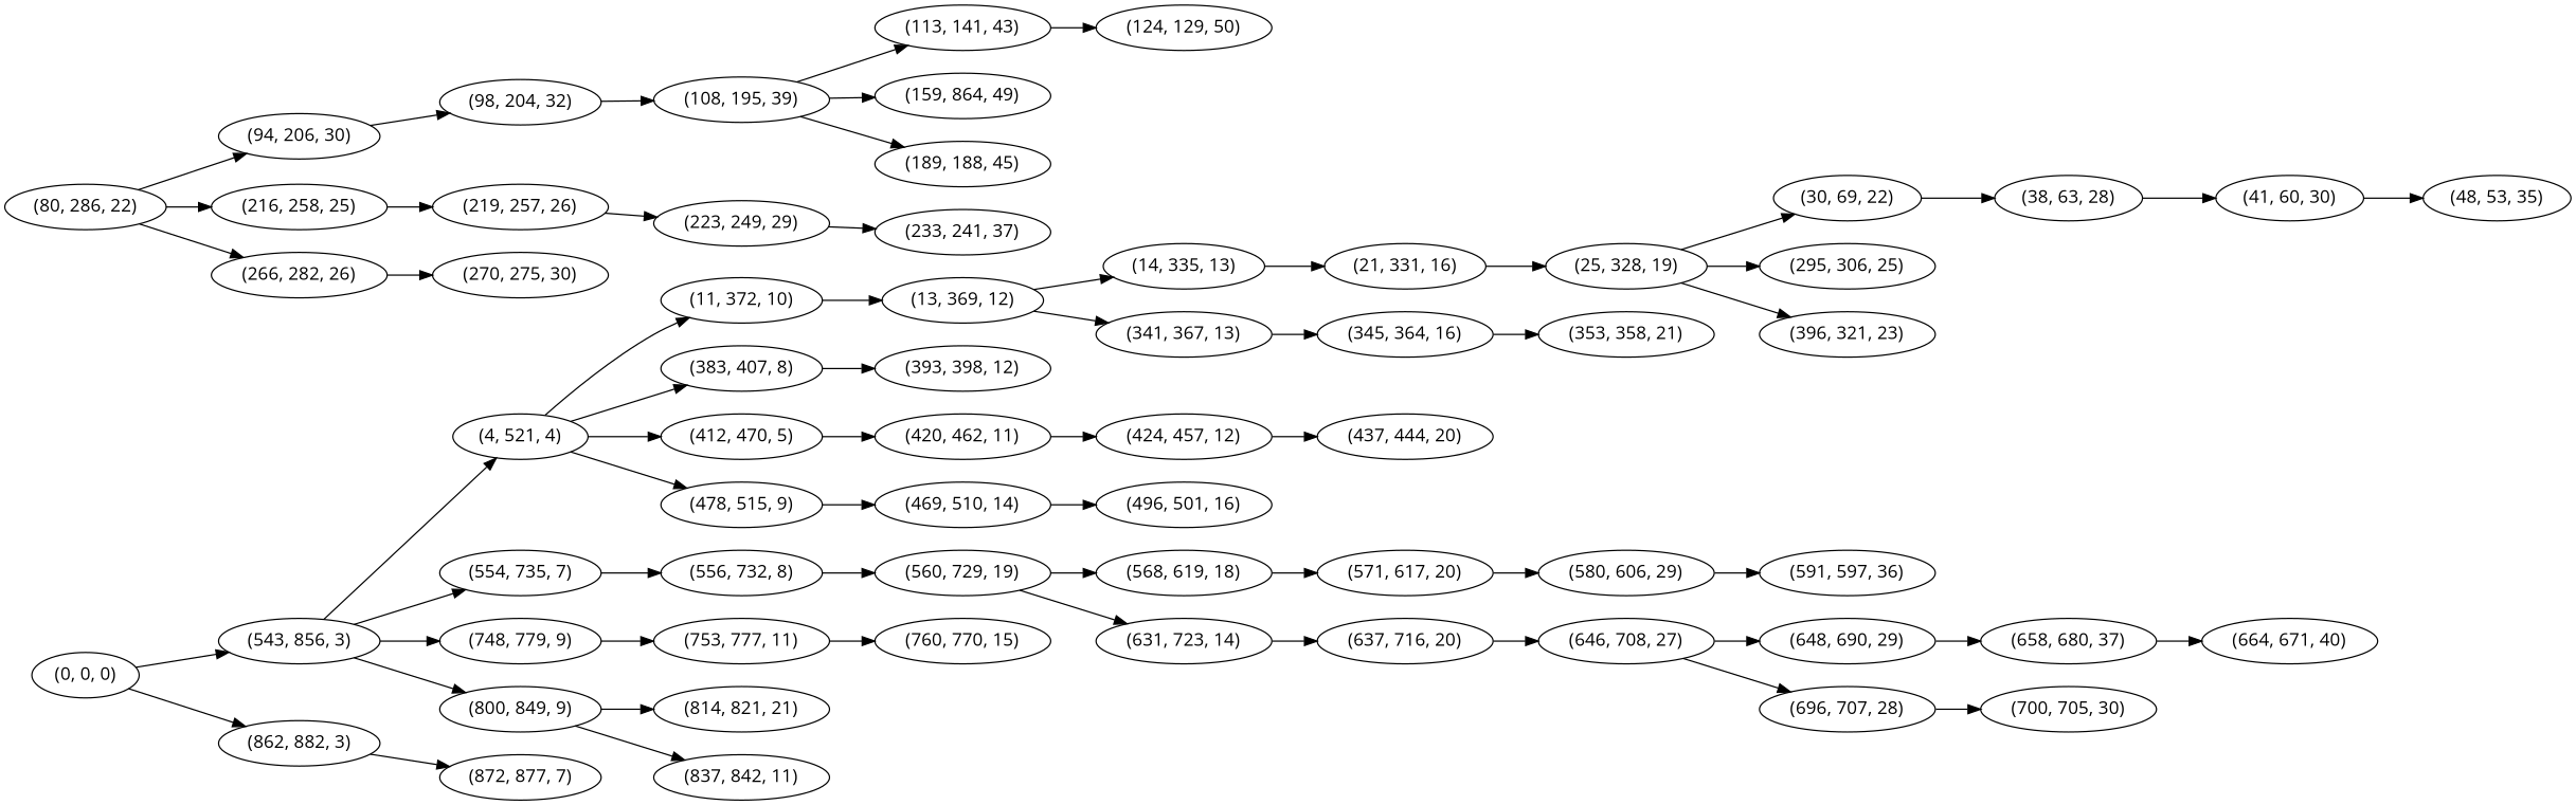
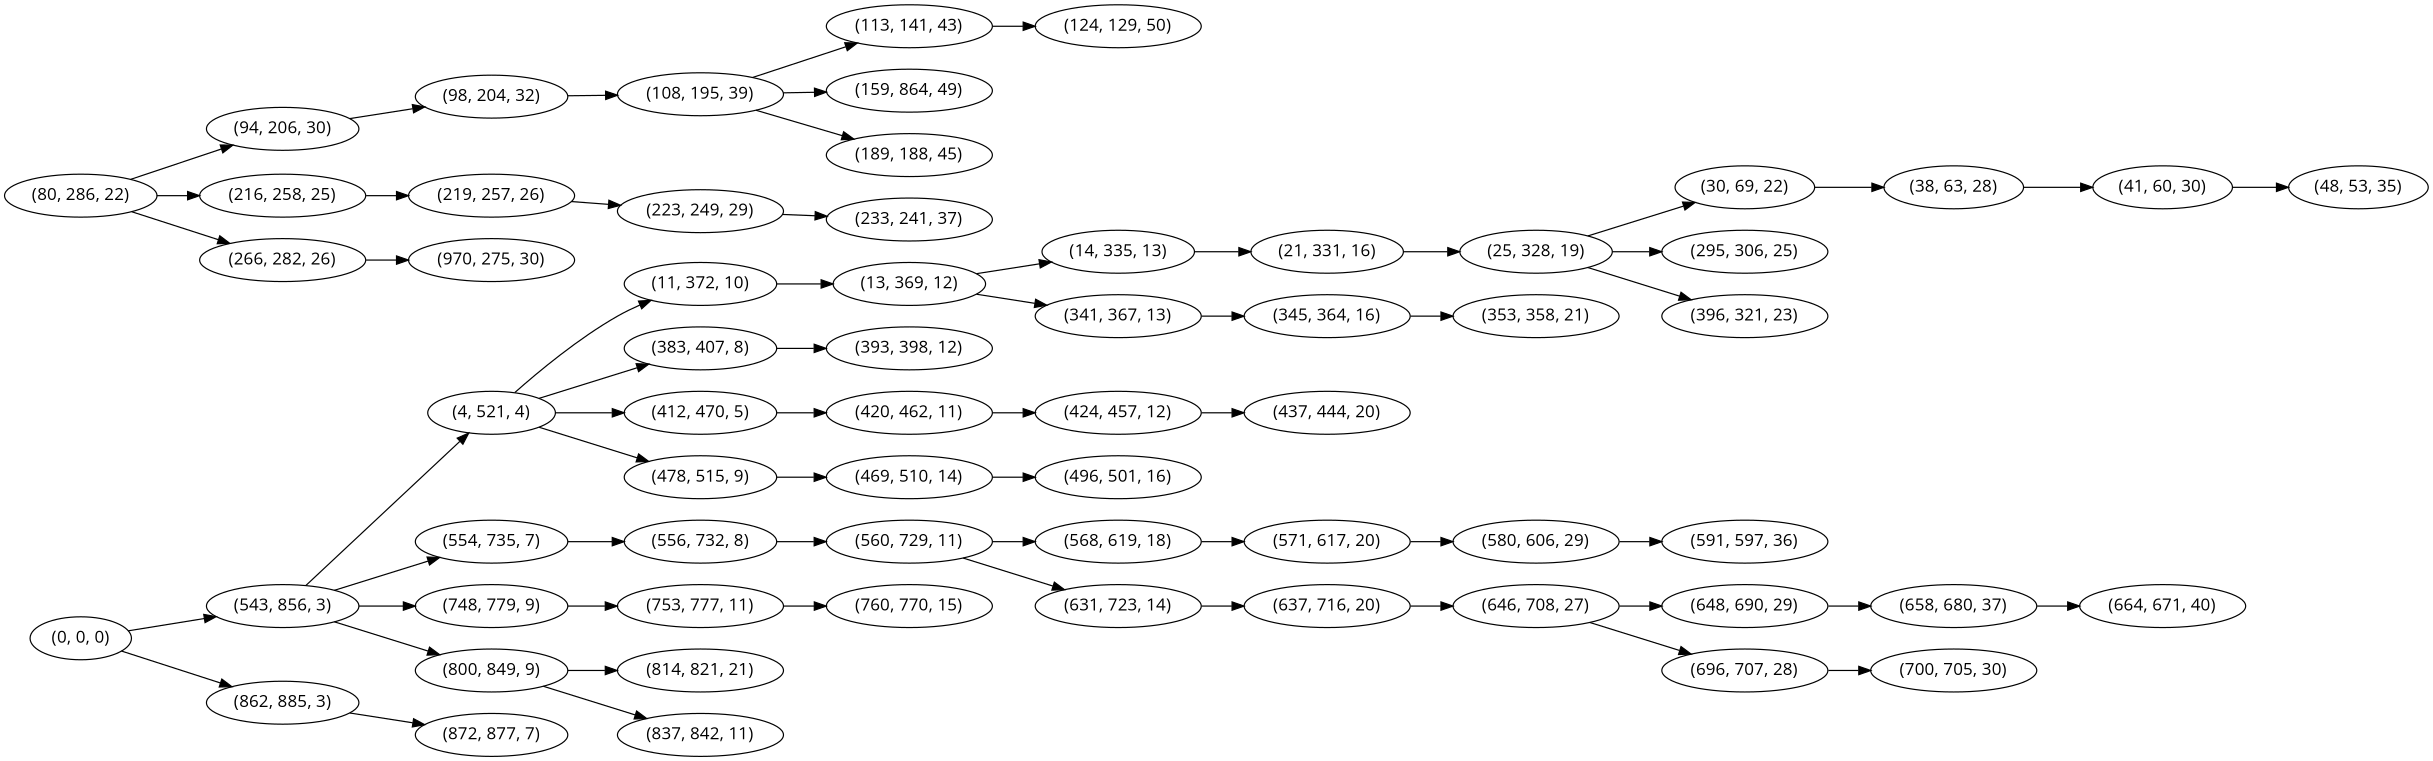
  digraph {
    fontname="Open Sans"
    rankdir=LR
    node [fontname="Open Sans"]
    edge [fontname="Open Sans"]
    "(0, 0, 0)"
    "(543, 856, 3)"
-   "(862, 885, 3)" [label="(862, 882, 3)"]
+   "(862, 885, 3)"
    "(4, 521, 4)"
    "(11, 372, 10)"
    "(383, 407, 8)"
    "(412, 470, 5)"
    "(478, 515, 9)"
    "(554, 735, 7)"
    "(748, 779, 9)"
    "(800, 849, 9)"
    "(872, 877, 7)"
    "(13, 369, 12)"
    "(393, 398, 12)"
    "(420, 462, 11)"
    n16 [label="(469, 510, 14)"]
    "(14, 335, 13)"
    "(341, 367, 13)"
    "(21, 331, 16)"
    "(345, 364, 16)"
    "(25, 328, 19)"
    "(30, 69, 22)"
    "(295, 306, 25)"
    n24 [label="(396, 321, 23)"]
    "(38, 63, 28)"
    "(80, 286, 22)"
    "(94, 206, 30)"
    "(216, 258, 25)"
    "(266, 282, 26)"
    "(41, 60, 30)"
    "(48, 53, 35)"
    "(98, 204, 32)"
    "(219, 257, 26)"
-   "(270, 275, 30)"
+   "(270, 275, 30)" [label="(970, 275, 30)"]
    "(108, 195, 39)"
    "(113, 141, 43)"
    n37 [label="(159, 864, 49)"]
    n38 [label="(189, 188, 45)"]
    "(124, 129, 50)"
    "(223, 249, 29)"
    "(233, 241, 37)"
    "(353, 358, 21)"
    "(424, 457, 12)"
    "(437, 444, 20)"
    "(496, 501, 16)"
    "(556, 732, 8)"
    "(753, 777, 11)"
    "(814, 821, 21)"
    "(837, 842, 11)"
-   "(560, 729, 11)" [label="(560, 729, 19)"]
+   "(560, 729, 11)"
    "(568, 619, 18)"
    "(631, 723, 14)"
    "(571, 617, 20)"
    "(637, 716, 20)"
    "(580, 606, 29)"
    "(591, 597, 36)"
    "(646, 708, 27)"
    "(648, 690, 29)"
    "(696, 707, 28)"
    "(658, 680, 37)"
    "(700, 705, 30)"
    "(664, 671, 40)"
    "(760, 770, 15)"
    "(0, 0, 0)" -> "(543, 856, 3)"
    "(0, 0, 0)" -> "(862, 885, 3)"
    "(543, 856, 3)" -> "(4, 521, 4)"
    "(543, 856, 3)" -> "(554, 735, 7)"
    "(543, 856, 3)" -> "(748, 779, 9)"
    "(543, 856, 3)" -> "(800, 849, 9)"
    "(862, 885, 3)" -> "(872, 877, 7)"
    "(4, 521, 4)" -> "(11, 372, 10)"
    "(4, 521, 4)" -> "(383, 407, 8)"
    "(4, 521, 4)" -> "(412, 470, 5)"
    "(4, 521, 4)" -> "(478, 515, 9)"
    "(11, 372, 10)" -> "(13, 369, 12)"
    "(383, 407, 8)" -> "(393, 398, 12)"
    "(412, 470, 5)" -> "(420, 462, 11)"
    "(478, 515, 9)" -> n16
    "(554, 735, 7)" -> "(556, 732, 8)"
    "(748, 779, 9)" -> "(753, 777, 11)"
    "(800, 849, 9)" -> "(814, 821, 21)"
    "(800, 849, 9)" -> "(837, 842, 11)"
    "(13, 369, 12)" -> "(14, 335, 13)"
    "(13, 369, 12)" -> "(341, 367, 13)"
    "(420, 462, 11)" -> "(424, 457, 12)"
    n16 -> "(496, 501, 16)"
    "(14, 335, 13)" -> "(21, 331, 16)"
    "(341, 367, 13)" -> "(345, 364, 16)"
    "(21, 331, 16)" -> "(25, 328, 19)"
    "(345, 364, 16)" -> "(353, 358, 21)"
    "(25, 328, 19)" -> "(30, 69, 22)"
    "(25, 328, 19)" -> "(295, 306, 25)"
    "(25, 328, 19)" -> n24
    "(30, 69, 22)" -> "(38, 63, 28)"
    "(38, 63, 28)" -> "(41, 60, 30)"
    "(80, 286, 22)" -> "(94, 206, 30)"
    "(80, 286, 22)" -> "(216, 258, 25)"
    "(80, 286, 22)" -> "(266, 282, 26)"
    "(94, 206, 30)" -> "(98, 204, 32)"
    "(216, 258, 25)" -> "(219, 257, 26)"
    "(266, 282, 26)" -> "(270, 275, 30)"
    "(41, 60, 30)" -> "(48, 53, 35)"
    "(98, 204, 32)" -> "(108, 195, 39)"
    "(219, 257, 26)" -> "(223, 249, 29)"
    "(108, 195, 39)" -> "(113, 141, 43)"
    "(108, 195, 39)" -> n37
    "(108, 195, 39)" -> n38
    "(113, 141, 43)" -> "(124, 129, 50)"
    "(223, 249, 29)" -> "(233, 241, 37)"
    "(424, 457, 12)" -> "(437, 444, 20)"
    "(556, 732, 8)" -> "(560, 729, 11)"
    "(753, 777, 11)" -> "(760, 770, 15)"
    "(560, 729, 11)" -> "(568, 619, 18)"
    "(560, 729, 11)" -> "(631, 723, 14)"
    "(568, 619, 18)" -> "(571, 617, 20)"
    "(631, 723, 14)" -> "(637, 716, 20)"
    "(571, 617, 20)" -> "(580, 606, 29)"
    "(637, 716, 20)" -> "(646, 708, 27)"
    "(580, 606, 29)" -> "(591, 597, 36)"
    "(646, 708, 27)" -> "(648, 690, 29)"
    "(646, 708, 27)" -> "(696, 707, 28)"
    "(648, 690, 29)" -> "(658, 680, 37)"
    "(696, 707, 28)" -> "(700, 705, 30)"
    "(658, 680, 37)" -> "(664, 671, 40)"
  }
